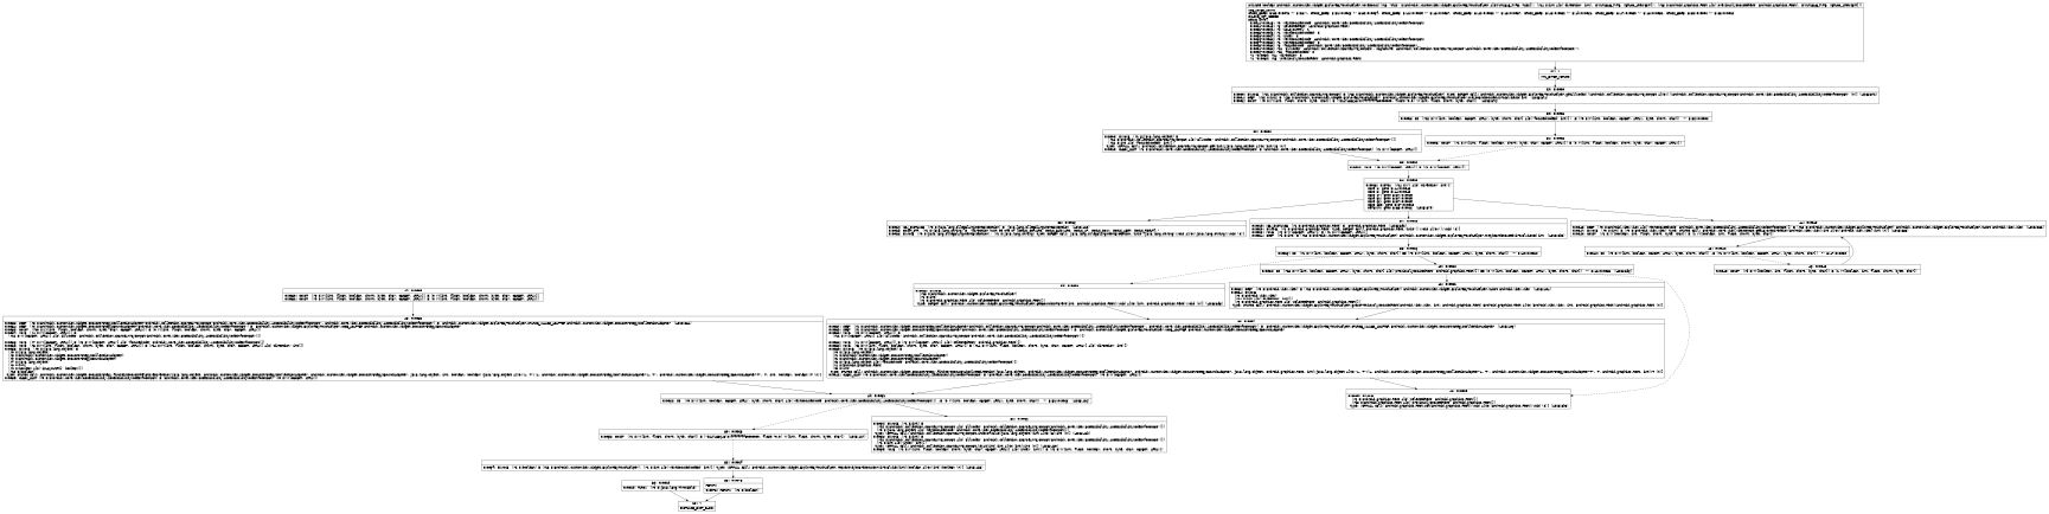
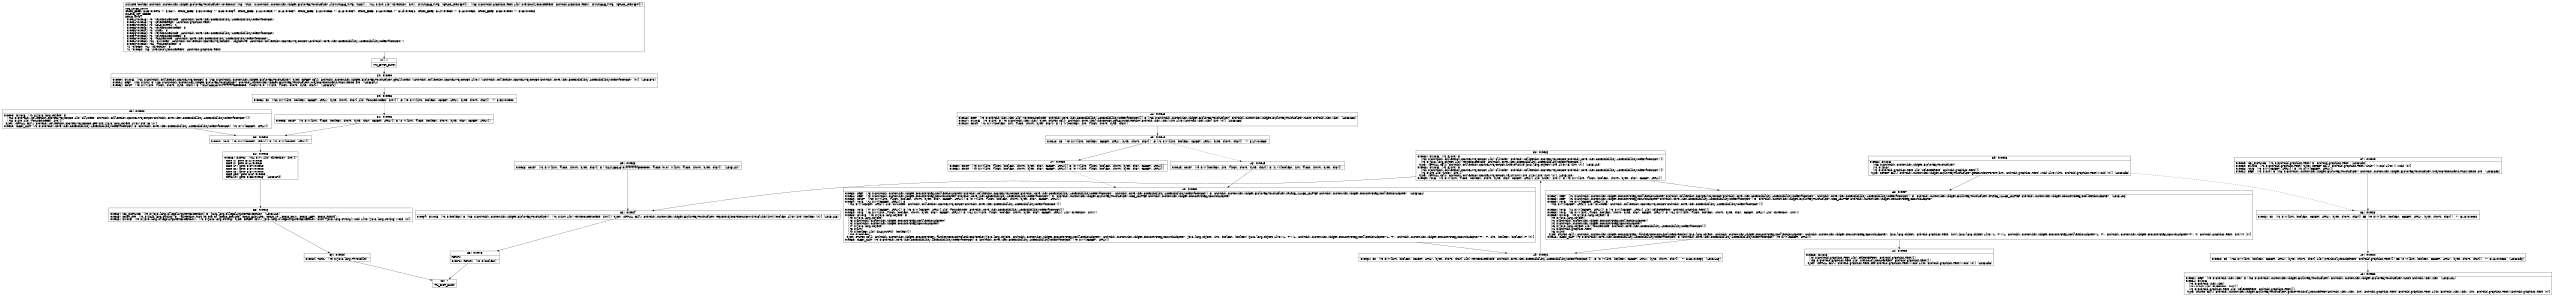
  digraph {
    fontname="DejaVu Sans Mono"
    node [fontname="DejaVu Sans Mono" shape=record]
    edge [fontname="DejaVu Sans Mono"]
-   n1 [label="{27\:\ ?|MTH_ENTER_METHOD\l}"]
+   n1 [label="{27\:\ ?|MTH_ENTER_BLOCK\l}"]
    n2 [label="{29\:\ 0x0000|0x0000: INVOKE  (r11 I:androidx.collection.SparseArrayCompat) = (r13 I:androidx.customview.widget.ExploreByTouchHelper) type: DIRECT call: androidx.customview.widget.ExploreByTouchHelper.getAllNodes():androidx.collection.SparseArrayCompat A[MD:():androidx.collection.SparseArrayCompat\<androidx.core.view.accessibility.AccessibilityNodeInfoCompat\> (m)] (LINE:372)\l0x0004: IGET  (r12 I:int) = (r13 I:androidx.customview.widget.ExploreByTouchHelper) androidx.customview.widget.ExploreByTouchHelper.mKeyboardFocusedVirtualViewId int  (LINE:374)\l0x0006: CONST  (r0 I:??[int, float, short, byte, char]) = (\-2147483648(0xffffffff80000000, float:\-0.0) ??[int, float, short, byte, char])  (LINE:376)\l}"]
    n3 [label="{30\:\ 0x0008|0x0008: IF  (r12 I:??[int, boolean, OBJECT, ARRAY, byte, short, char] A[D('focusedNodeId' int)]) != (r0 I:??[int, boolean, OBJECT, ARRAY, byte, short, char])  \-\> B:32:0x000c \l}"]
    n4 [label="{31\:\ 0x000a|0x000a: CONST  (r1 I:??[int, float, boolean, short, byte, char, OBJECT, ARRAY]) = (0 ??[int, float, boolean, short, byte, char, OBJECT, ARRAY]) \l}"]
    n5 [label="{33\:\ 0x0012|0x0012: MOVE  (r3 I:??[OBJECT, ARRAY]) = (r1 I:??[OBJECT, ARRAY]) \l}"]
    n6 [label="{32\:\ 0x000c|0x000c: INVOKE  (r1 I:java.lang.Object) = \l  (r11 I:androidx.collection.SparseArrayCompat A[D('allNodes' androidx.collection.SparseArrayCompat\<androidx.core.view.accessibility.AccessibilityNodeInfoCompat\>)])\l  (r12 I:int A[D('focusedNodeId' int)])\l type: VIRTUAL call: androidx.collection.SparseArrayCompat.get(int):java.lang.Object A[MD:(int):E (m)]\l0x0010: CHECK_CAST (r1 I:androidx.core.view.accessibility.AccessibilityNodeInfoCompat) = (androidx.core.view.accessibility.AccessibilityNodeInfoCompat) (r1 I:??[OBJECT, ARRAY]) \l}"]
    n7 [label="{34\:\ 0x0013|0x0013: SWITCH  (r14 I:?? A[D('direction' int)])\l case 1: goto B:44:0x0045\l case 2: goto B:44:0x0045\l case 17: goto B:37:0x001e\l case 31: goto B:37:0x001e\l case 66: goto B:37:0x001e\l case 130: goto B:37:0x001e\l default: goto B:35:0x0016  (LINE:379)\l}"]
    n8 [label="{35\:\ 0x0016|0x0016: NEW_INSTANCE  (r0 I:java.lang.IllegalArgumentException) =  java.lang.IllegalArgumentException  (LINE:410)\l0x0018: CONST_STR  (r1 I:java.lang.String) =  \"direction must be one of \{FOCUS_FORWARD, FOCUS_BACKWARD, FOCUS_UP, FOCUS_DOWN, FOCUS_LEFT, FOCUS_RIGHT\}.\" \l0x001a: INVOKE  (r0 I:java.lang.IllegalArgumentException), (r1 I:java.lang.String) type: DIRECT call: java.lang.IllegalArgumentException.\<init\>(java.lang.String):void A[MD:(java.lang.String):void (c)]\l}"]
    n9 [label="{37\:\ 0x001e|0x001e: NEW_INSTANCE  (r1 I:android.graphics.Rect) =  android.graphics.Rect  (LINE:392)\l0x0020: INVOKE  (r1 I:android.graphics.Rect) type: DIRECT call: android.graphics.Rect.\<init\>():void A[MD:():void (c)]\l0x0023: MOVE  (r6 I:??[OBJECT, ARRAY]) = (r1 I:??[OBJECT, ARRAY]) \l0x0024: IGET  (r1 I:int) = (r13 I:androidx.customview.widget.ExploreByTouchHelper) androidx.customview.widget.ExploreByTouchHelper.mKeyboardFocusedVirtualViewId int  (LINE:393)\l}"]
    n10 [label="{44\:\ 0x0045|0x0045: IGET  (r0 I:android.view.View A[D('nextFocusedNode' androidx.core.view.accessibility.AccessibilityNodeInfoCompat)]) = (r13 I:androidx.customview.widget.ExploreByTouchHelper) androidx.customview.widget.ExploreByTouchHelper.mHost android.view.View  (LINE:382)\l0x0047: INVOKE  (r0 I:int) = (r0 I:android.view.View) type: STATIC call: androidx.core.view.ViewCompat.getLayoutDirection(android.view.View):int A[MD:(android.view.View):int (m)] (LINE:383)\l0x004b: CONST  (r1 I:??[boolean, int, float, short, byte, char]) = (1 ??[boolean, int, float, short, byte, char]) \l}"]
    n11 [label="{36\:\ 0x001d|0x001d: THROW  (r0 I:java.lang.Throwable) \l}"]
    n12 [label="{38\:\ 0x0026|0x0026: IF  (r1 I:??[int, boolean, OBJECT, ARRAY, byte, short, char]) == (r0 I:??[int, boolean, OBJECT, ARRAY, byte, short, char])  \-\> B:40:0x002c \l}"]
    n13 [label="{45\:\ 0x004c|0x004c: IF  (r0 I:??[int, boolean, OBJECT, ARRAY, byte, short, char]) != (r1 I:??[int, boolean, OBJECT, ARRAY, byte, short, char])  \-\> B:47:0x0050 \l}"]
-   n14 [label="{28\:\ ?|INSTANCE_EXIT_BLOCK\l}"]
-   n15 [label="{39\:\ 0x0028|0x0028: INVOKE  \l  (r13 I:androidx.customview.widget.ExploreByTouchHelper)\l  (r1 I:int)\l  (r6 I:android.graphics.Rect A[D('selectedRect' android.graphics.Rect)])\l type: DIRECT call: androidx.customview.widget.ExploreByTouchHelper.getBoundsInParent(int, android.graphics.Rect):void A[MD:(int, android.graphics.Rect):void (m)] (LINE:395)\l}"]
+   n14 [label="{28\:\ ?|MTH_EXIT_BLOCK\l}"]
+   n15 [label="{39\:\ 0x0028|0x0028: INVOKE  \l  (r13 I:androidx.customview.widget.ExploreByTouchHelper)\l  (r1 I:java)\l  (r6 I:android.graphics.Rect A[D('selectedRect' android.graphics.Rect)])\l type: DIRECT call: androidx.customview.widget.ExploreByTouchHelper.getBoundsInParent(int, android.graphics.Rect):void A[MD:(int, android.graphics.Rect):void (m)] (LINE:395)\l}"]
    n16 [label="{40\:\ 0x002c|0x002c: IF  (r15 I:??[int, boolean, OBJECT, ARRAY, byte, short, char] A[D('previouslyFocusedRect' android.graphics.Rect)]) == (0 ??[int, boolean, OBJECT, ARRAY, byte, short, char])  \-\> B:42:0x0032  (LINE:396)\l}"]
    n17 [label="{43\:\ 0x0037|0x0037: SGET  (r1 I:androidx.customview.widget.FocusStrategy$CollectionAdapter\<androidx.collection.SparseArrayCompat\<androidx.core.view.accessibility.AccessibilityNodeInfoCompat\>, androidx.core.view.accessibility.AccessibilityNodeInfoCompat\>) =  androidx.customview.widget.ExploreByTouchHelper.SPARSE_VALUES_ADAPTER androidx.customview.widget.FocusStrategy$CollectionAdapter  (LINE:406)\l0x0039: SGET  (r2 I:androidx.customview.widget.FocusStrategy$BoundsAdapter\<androidx.core.view.accessibility.AccessibilityNodeInfoCompat\>) =  androidx.customview.widget.ExploreByTouchHelper.NODE_ADAPTER androidx.customview.widget.FocusStrategy$BoundsAdapter \l0x003b: MOVE  (r0 I:??[OBJECT, ARRAY]) = \l  (r11 I:??[OBJECT, ARRAY] A[D('allNodes' androidx.collection.SparseArrayCompat\<androidx.core.view.accessibility.AccessibilityNodeInfoCompat\>)])\l \l0x003c: MOVE  (r4 I:??[OBJECT, ARRAY]) = (r6 I:??[OBJECT, ARRAY] A[D('selectedRect' android.graphics.Rect)]) \l0x003d: MOVE  (r5 I:??[int, float, boolean, short, byte, char, OBJECT, ARRAY]) = (r14 I:??[int, float, boolean, short, byte, char, OBJECT, ARRAY] A[D('direction' int)]) \l0x003e: INVOKE  (r0 I:java.lang.Object) = \l  (r0 I:java.lang.Object)\l  (r1 I:androidx.customview.widget.FocusStrategy$CollectionAdapter)\l  (r2 I:androidx.customview.widget.FocusStrategy$BoundsAdapter)\l  (r3 I:java.lang.Object A[D('focusedNode' androidx.core.view.accessibility.AccessibilityNodeInfoCompat)])\l  (r4 I:android.graphics.Rect)\l  (r5 I:int)\l type: STATIC call: androidx.customview.widget.FocusStrategy.findNextFocusInAbsoluteDirection(java.lang.Object, androidx.customview.widget.FocusStrategy$CollectionAdapter, androidx.customview.widget.FocusStrategy$BoundsAdapter, java.lang.Object, android.graphics.Rect, int):java.lang.Object A[MD:\<L, T\>:(L, androidx.customview.widget.FocusStrategy$CollectionAdapter\<L, T\>, androidx.customview.widget.FocusStrategy$BoundsAdapter\<T\>, T, android.graphics.Rect, int):T (m)]\l0x0042: CHECK_CAST (r0 I:androidx.core.view.accessibility.AccessibilityNodeInfoCompat) = (androidx.core.view.accessibility.AccessibilityNodeInfoCompat) (r0 I:??[OBJECT, ARRAY]) \l}"]
-   n18 [label="{41\:\ 0x002e|0x008e: INVOKE  \l  (r6 I:android.graphics.Rect A[D('selectedRect' android.graphics.Rect)])\l  (r15 I:android.graphics.Rect A[D('previouslyFocusedRect' android.graphics.Rect)])\l type: VIRTUAL call: android.graphics.Rect.set(android.graphics.Rect):void A[MD:(android.graphics.Rect):void (c)] (LINE:398)\l}"]
+   n18 [label="{41\:\ 0x002e|0x002e: INVOKE  \l  (r6 I:android.graphics.Rect A[D('selectedRect' android.graphics.Rect)])\l  (r15 I:android.graphics.Rect A[D('previouslyFocusedRect' android.graphics.Rect)])\l type: VIRTUAL call: android.graphics.Rect.set(android.graphics.Rect):void A[MD:(android.graphics.Rect):void (c)] (LINE:398)\l}"]
    n19 [label="{42\:\ 0x0032|0x0032: IGET  (r0 I:android.view.View) = (r13 I:androidx.customview.widget.ExploreByTouchHelper) androidx.customview.widget.ExploreByTouchHelper.mHost android.view.View  (LINE:404)\l0x0034: INVOKE  \l  (r0 I:android.view.View)\l  (r14 I:int A[D('direction' int)])\l  (r6 I:android.graphics.Rect A[D('selectedRect' android.graphics.Rect)])\l type: STATIC call: androidx.customview.widget.ExploreByTouchHelper.guessPreviouslyFocusedRect(android.view.View, int, android.graphics.Rect):android.graphics.Rect A[MD:(android.view.View, int, android.graphics.Rect):android.graphics.Rect (m)]\l}"]
    n20 [label="{49\:\ 0x0061|0x0061: IF  (r0 I:??[int, boolean, OBJECT, ARRAY, byte, short, char] A[D('nextFocusedNode' androidx.core.view.accessibility.AccessibilityNodeInfoCompat)]) != (0 ??[int, boolean, OBJECT, ARRAY, byte, short, char])  \-\> B:51:0x0066  (LINE:416)\l}"]
    n21 [label="{50\:\ 0x0063|0x0063: CONST  (r1 I:??[int, float, short, byte, char]) = (\-2147483648(0xffffffff80000000, float:\-0.0) ??[int, float, short, byte, char])  (LINE:417)\l}"]
    n22 [label="{51\:\ 0x0066|0x0066: INVOKE  (r1 I:int) = \l  (r11 I:androidx.collection.SparseArrayCompat A[D('allNodes' androidx.collection.SparseArrayCompat\<androidx.core.view.accessibility.AccessibilityNodeInfoCompat\>)])\l  (r0 I:java.lang.Object A[D('nextFocusedNode' androidx.core.view.accessibility.AccessibilityNodeInfoCompat)])\l type: VIRTUAL call: androidx.collection.SparseArrayCompat.indexOfValue(java.lang.Object):int A[MD:(E):int (m)] (LINE:419)\l0x006a: INVOKE  (r2 I:int) = \l  (r11 I:androidx.collection.SparseArrayCompat A[D('allNodes' androidx.collection.SparseArrayCompat\<androidx.core.view.accessibility.AccessibilityNodeInfoCompat\>)])\l  (r1 I:int A[D('index' int)])\l type: VIRTUAL call: androidx.collection.SparseArrayCompat.keyAt(int):int A[MD:(int):int (m)] (LINE:420)\l0x006e: MOVE  (r1 I:??[int, float, boolean, short, byte, char, OBJECT, ARRAY] A[D('index' int)]) = (r2 I:??[int, float, boolean, short, byte, char, OBJECT, ARRAY]) \l}"]
    n23 [label="{52\:\ 0x006f|0x006f: INVOKE  (r2 I:boolean) = (r13 I:androidx.customview.widget.ExploreByTouchHelper), (r1 I:int A[D('nextFocusedNodeId' int)]) type: VIRTUAL call: androidx.customview.widget.ExploreByTouchHelper.requestKeyboardFocusForVirtualView(int):boolean A[MD:(int):boolean (m)] (LINE:423)\l}"]
    n24 [label="{53\:\ 0x0073|RETURN\l|0x0073: RETURN  (r2 I:boolean) \l}"]
    n25 [label="{46\:\ 0x004e|0x004e: CONST  (r9 I:??[boolean, int, float, short, byte, char]) = (1 ??[boolean, int, float, short, byte, char]) \l}"]
    n26 [label="{47\:\ 0x0050|0x0050: CONST  (r0 I:??[int, float, boolean, short, byte, char, OBJECT, ARRAY]) = (0 ??[int, float, boolean, short, byte, char, OBJECT, ARRAY]) \l0x0051: CONST  (r9 I:??[int, float, boolean, short, byte, char, OBJECT, ARRAY]) = (0 ??[int, float, boolean, short, byte, char, OBJECT, ARRAY]) \l}"]
    n27 [label="{48\:\ 0x0052|0x0052: SGET  (r5 I:androidx.customview.widget.FocusStrategy$CollectionAdapter\<androidx.collection.SparseArrayCompat\<androidx.core.view.accessibility.AccessibilityNodeInfoCompat\>, androidx.core.view.accessibility.AccessibilityNodeInfoCompat\>) =  androidx.customview.widget.ExploreByTouchHelper.SPARSE_VALUES_ADAPTER androidx.customview.widget.FocusStrategy$CollectionAdapter  (LINE:384)\l0x0054: SGET  (r6 I:androidx.customview.widget.FocusStrategy$BoundsAdapter\<androidx.core.view.accessibility.AccessibilityNodeInfoCompat\>) =  androidx.customview.widget.ExploreByTouchHelper.NODE_ADAPTER androidx.customview.widget.FocusStrategy$BoundsAdapter \l0x0056: CONST  (r10 I:??[int, float, boolean, short, byte, char, OBJECT, ARRAY]) = (0 ??[int, float, boolean, short, byte, char, OBJECT, ARRAY]) \l0x0057: MOVE  (r4 I:??[OBJECT, ARRAY]) = \l  (r11 I:??[OBJECT, ARRAY] A[D('allNodes' androidx.collection.SparseArrayCompat\<androidx.core.view.accessibility.AccessibilityNodeInfoCompat\>)])\l \l0x0058: MOVE  (r7 I:??[OBJECT, ARRAY]) = (r3 I:??[OBJECT, ARRAY] A[D('focusedNode' androidx.core.view.accessibility.AccessibilityNodeInfoCompat)]) \l0x0059: MOVE  (r8 I:??[int, float, boolean, short, byte, char, OBJECT, ARRAY]) = (r14 I:??[int, float, boolean, short, byte, char, OBJECT, ARRAY] A[D('direction' int)]) \l0x005a: INVOKE  (r0 I:java.lang.Object) = \l  (r0 I:java.lang.Object)\l  (r5 I:androidx.customview.widget.FocusStrategy$CollectionAdapter)\l  (r6 I:androidx.customview.widget.FocusStrategy$BoundsAdapter)\l  (r7 I:java.lang.Object)\l  (r8 I:int)\l  (r9 I:boolean A[D('isLayoutRtl' boolean)])\l  (r10 I:boolean)\l type: STATIC call: androidx.customview.widget.FocusStrategy.findNextFocusInRelativeDirection(java.lang.Object, androidx.customview.widget.FocusStrategy$CollectionAdapter, androidx.customview.widget.FocusStrategy$BoundsAdapter, java.lang.Object, int, boolean, boolean):java.lang.Object A[MD:\<L, T\>:(L, androidx.customview.widget.FocusStrategy$CollectionAdapter\<L, T\>, androidx.customview.widget.FocusStrategy$BoundsAdapter\<T\>, T, int, boolean, boolean):T (m)]\l0x005e: CHECK_CAST (r0 I:androidx.core.view.accessibility.AccessibilityNodeInfoCompat) = (androidx.core.view.accessibility.AccessibilityNodeInfoCompat) (r0 I:??[OBJECT, ARRAY]) \l}"]
    n28 [label="{private boolean androidx.customview.widget.ExploreByTouchHelper.moveFocus((r13 'this' I:androidx.customview.widget.ExploreByTouchHelper A[IMMUTABLE_TYPE, THIS]), (r14 I:int A[D('direction' int), IMMUTABLE_TYPE, METHOD_ARGUMENT]), (r15 I:android.graphics.Rect A[D('previouslyFocusedRect' android.graphics.Rect), IMMUTABLE_TYPE, METHOD_ARGUMENT]))  | USE_LINES_HINTS\lCROSS_EDGE: B:53:0x0073 \-\> B:28:?, CROSS_EDGE: B:51:0x0066 \-\> B:52:0x006f, CROSS_EDGE: B:41:0x002e \-\> B:43:0x0037, CROSS_EDGE: B:42:0x0032 \-\> B:43:0x0037, CROSS_EDGE: B:48:0x0052 \-\> B:49:0x0061, CROSS_EDGE: B:47:0x0050 \-\> B:48:0x0052, CROSS_EDGE: B:32:0x000c \-\> B:33:0x0012\lINLINE_NOT_NEEDED\lDebug Info:\l  0x0044\-0x0045: r0 'nextFocusedNode' Landroidx\/core\/view\/accessibility\/AccessibilityNodeInfoCompat;\l  0x0024\-0x0045: r6 'selectedRect' Landroid\/graphics\/Rect;\l  0x0052\-0x0061: r9 'isLayoutRtl' Z\l  0x0065\-0x0066: r1 'nextFocusedNodeId' I\l  0x006a\-0x006f: r1 'index' I\l  0x0060\-0x008d: r0 'nextFocusedNode' Landroidx\/core\/view\/accessibility\/AccessibilityNodeInfoCompat;\l  0x006f\-0x008d: r1 'nextFocusedNodeId' I\l  0x0013\-0x008d: r3 'focusedNode' Landroidx\/core\/view\/accessibility\/AccessibilityNodeInfoCompat;\l  0x0004\-0x008d: r11 'allNodes' Landroidx\/collection\/SparseArrayCompat;, signature: Landroidx\/collection\/SparseArrayCompat\<Landroidx\/core\/view\/accessibility\/AccessibilityNodeInfoCompat;\>;\l  0x0006\-0x008d: r12 'focusedNodeId' I\l  \-1 \-0x008d: r14 'direction' I\l  \-1 \-0x008d: r15 'previouslyFocusedRect' Landroid\/graphics\/Rect;\l}"]
    n1 -> n2
    n2 -> n3
-   n3 -> n4 [style=solid]
-   n4 -> n5 [style=dashed]
+   n3 -> n4 [style=dashed]
+   n4 -> n5
    n5 -> n7
    n6 -> n5
    n7 -> n8
-   n7 -> n9
-   n7 -> n10
+   n8 -> n11
    n9 -> n12
    n10 -> n13
    n11 -> n14
-   n12 -> n15 [style=dashed]
+   n15 -> n12 [style=dashed]
    n12 -> n16
    n13 -> n25 [style=dashed]
+   n13 -> n26
    n15 -> n17
-   n16 -> n18 [style=dashed]
    n16 -> n19
    n17 -> n18
    n17 -> n20
-   n19 -> n17
-   n20 -> n21 [style=dashed]
+   n22 -> n17
    n20 -> n22
-   n21 -> n23 [style=dashed]
+   n21 -> n23
+   n22 -> n23
    n23 -> n24
    n24 -> n14
-   n25 -> n10
-   n26 -> n27
+   n25 -> n27
+   n26 -> n27 [style=dashed]
    n27 -> n20
    n28 -> n1
  }
